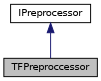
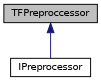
  digraph {
    node [color=black fontname=Helvetica fontsize=10 shape=record style=filled]
    n1 [fillcolor=grey75 fontcolor=black height=0.2 label=TFPreproccessor width=0.4]
    n2 [fillcolor=white height=0.2 label=IPreprocessor width=0.4]
-   n2 -> n1 [color=midnightblue dir=back fontname=Helvetica fontsize=10 labelfontname=Helvetica labelfontsize=10 style=solid]
+   n1 -> n2 [color=midnightblue dir=back fontname=Helvetica fontsize=10 labelfontname=Helvetica labelfontsize=10 style=solid]
  }
